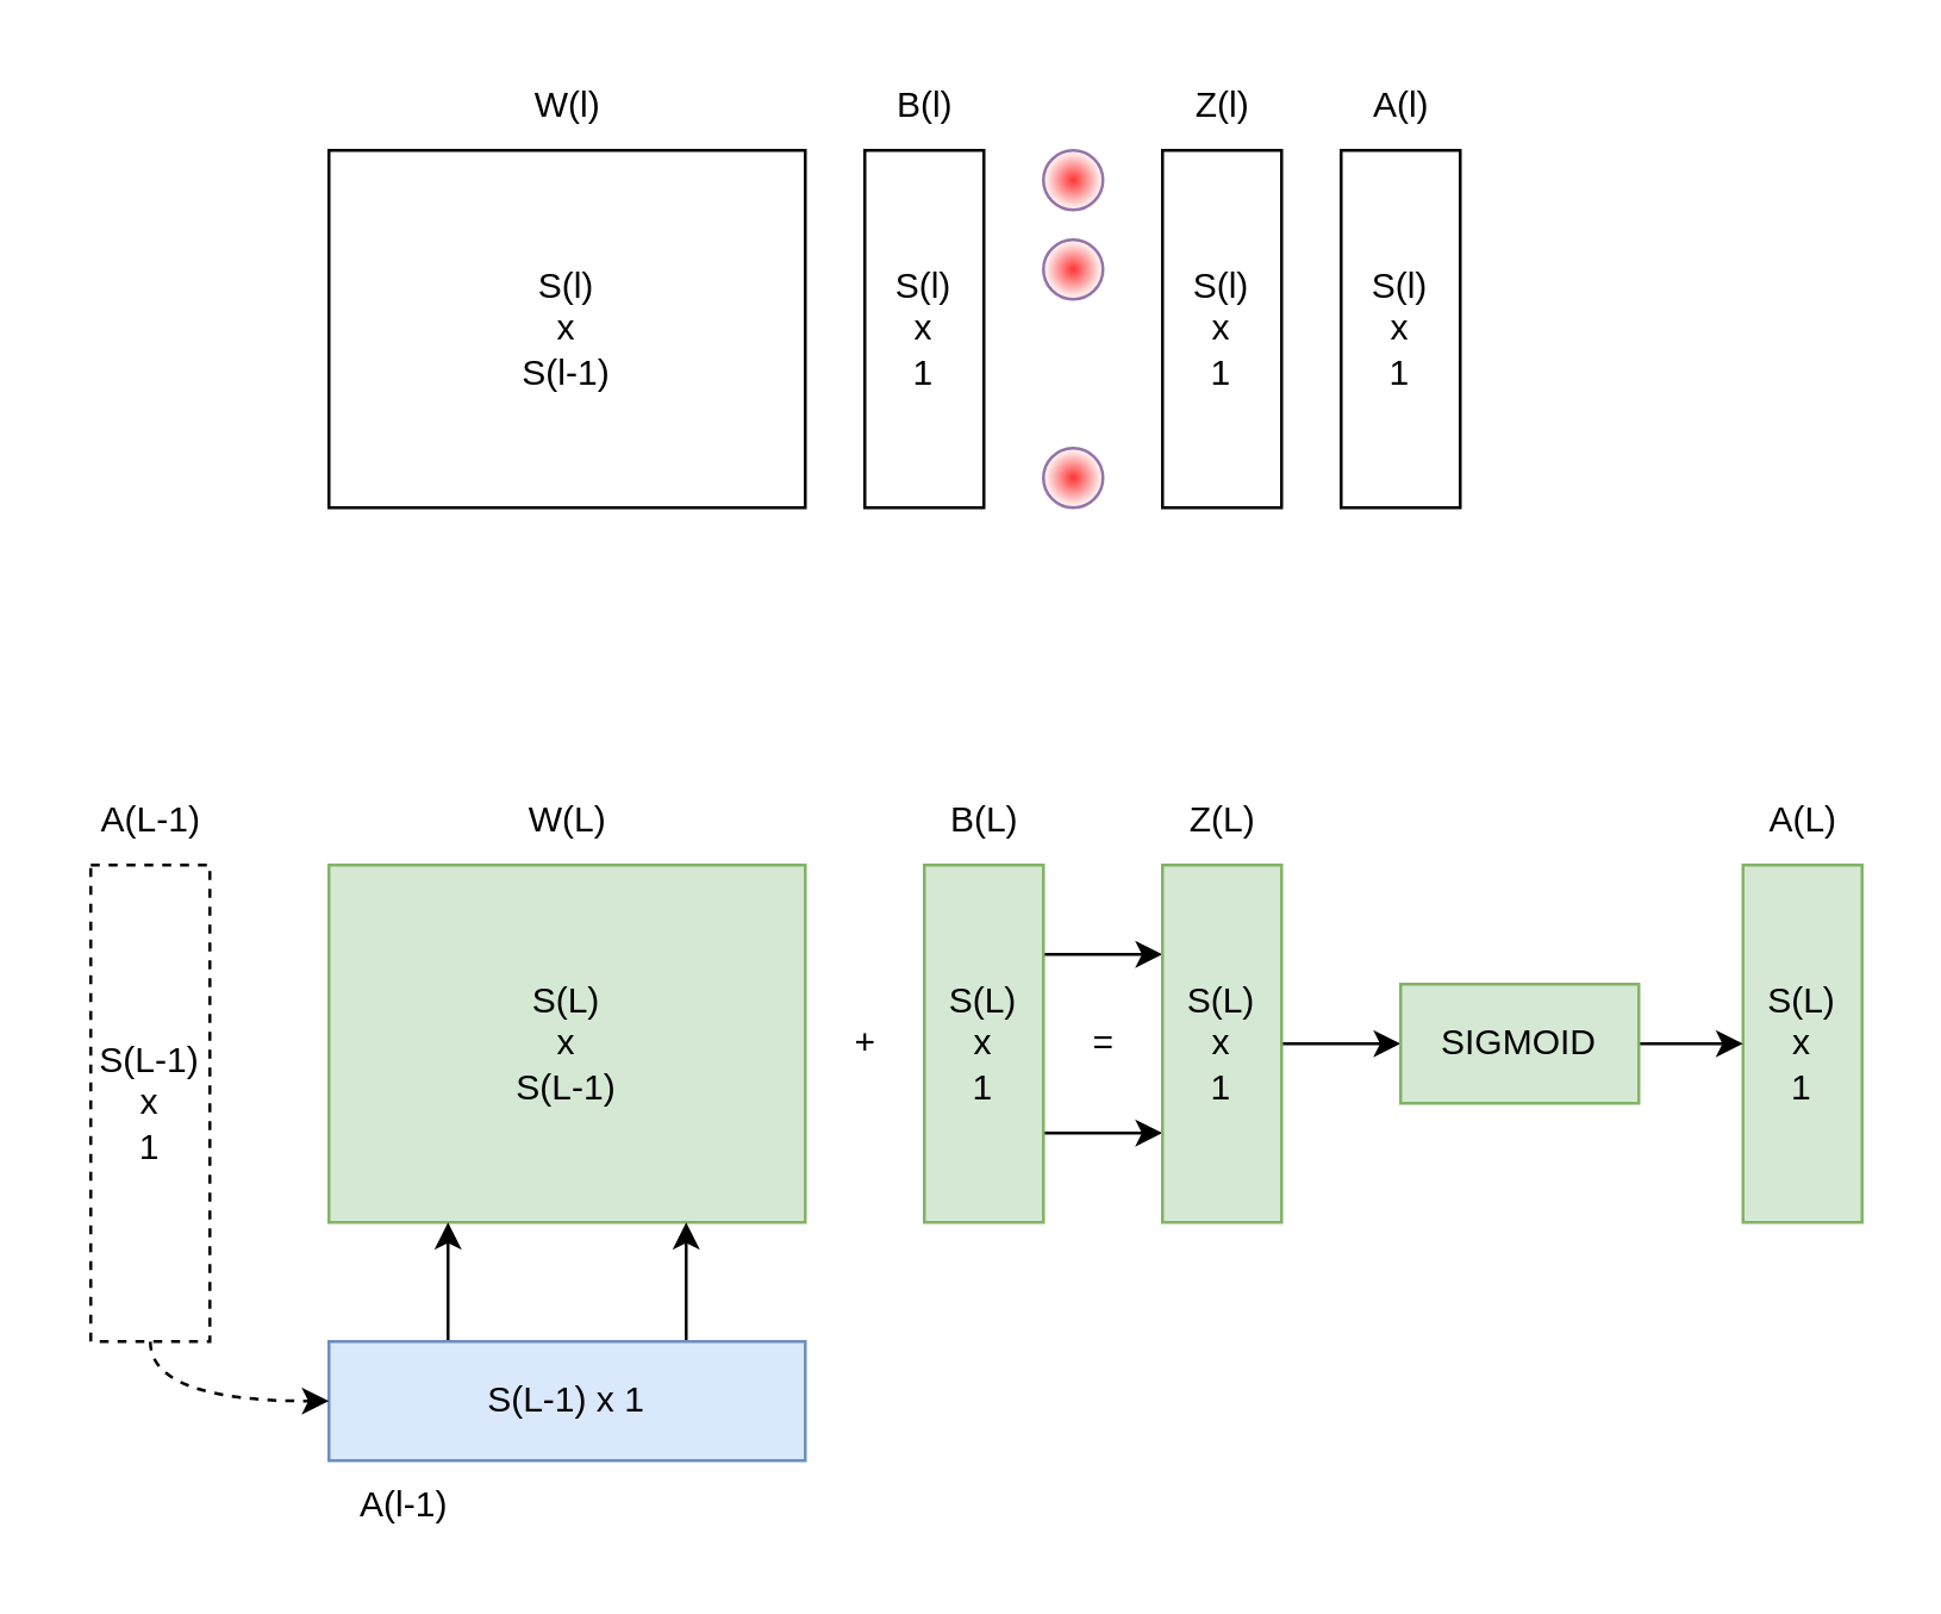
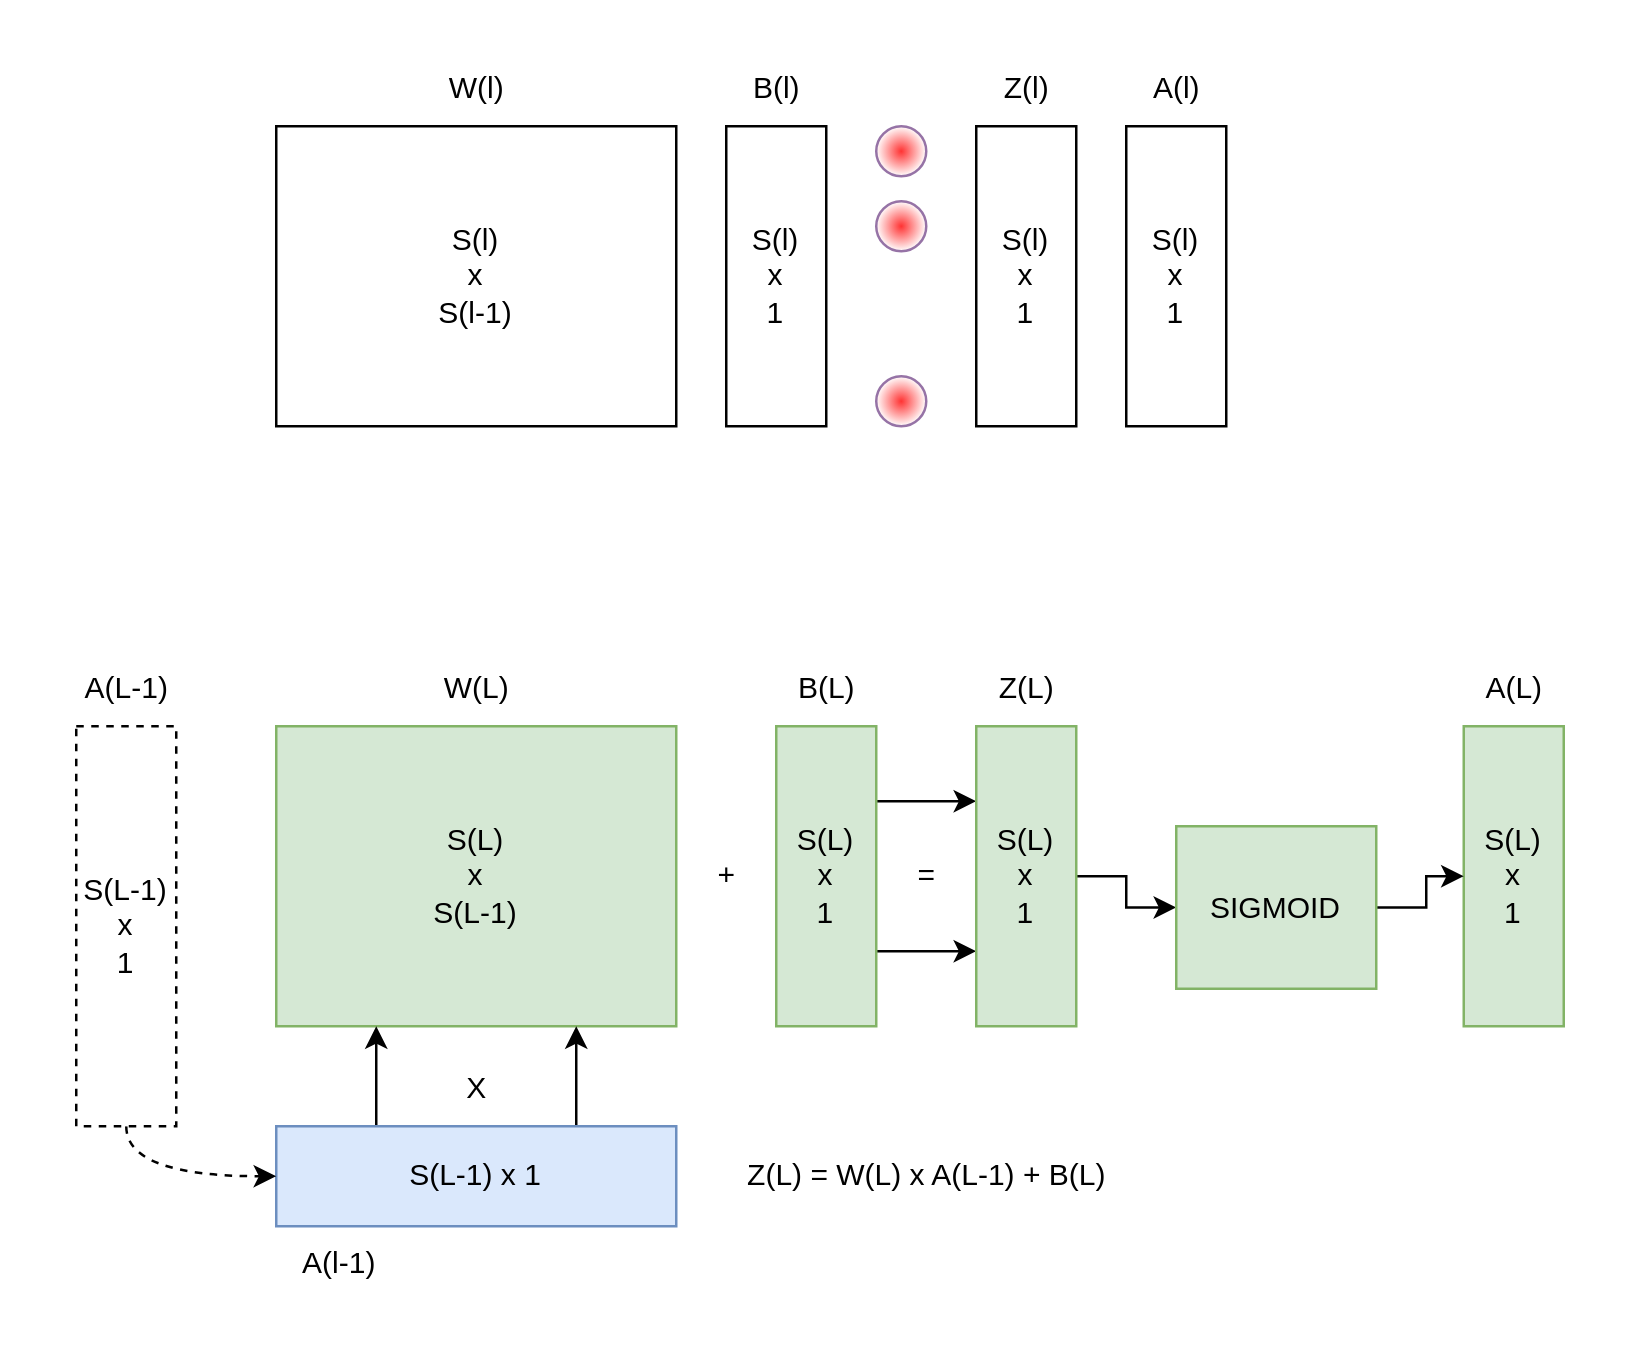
  <mxCell id="0" />
  <mxCell id="1" parent="0" />
  <mxCell id="2" value="S(l)&lt;br&gt;x&lt;br&gt;S(l-1)" style="rounded=0;whiteSpace=wrap;html=1;" parent="1" vertex="1"><mxGeometry x="110" y="50" width="160" height="120" as="geometry" /></mxCell>
  <mxCell id="3" value="" style="ellipse;whiteSpace=wrap;html=1;aspect=fixed;fillColor=#FF3333;strokeColor=#9673a6;gradientColor=#FFFFFF;gradientDirection=radial;" parent="1" vertex="1"><mxGeometry x="350" y="80" width="20" height="20" as="geometry" /></mxCell>
  <mxCell id="4" value="S(l)&lt;br&gt;x&lt;br&gt;1" style="rounded=0;whiteSpace=wrap;html=1;" parent="1" vertex="1"><mxGeometry x="290" y="50" width="40" height="120" as="geometry" /></mxCell>
  <mxCell id="5" value="S(l)&lt;br&gt;x&lt;br&gt;1" style="rounded=0;whiteSpace=wrap;html=1;" parent="1" vertex="1"><mxGeometry x="390" y="50" width="40" height="120" as="geometry" /></mxCell>
  <mxCell id="6" value="S(l)&lt;br&gt;x&lt;br&gt;1" style="rounded=0;whiteSpace=wrap;html=1;" parent="1" vertex="1"><mxGeometry x="450" y="50" width="40" height="120" as="geometry" /></mxCell>
  <mxCell id="7" value="W(l)" style="text;html=1;align=center;verticalAlign=middle;resizable=0;points=[];autosize=1;strokeColor=none;fillColor=none;" parent="1" vertex="1"><mxGeometry x="165" y="20" width="50" height="30" as="geometry" /></mxCell>
  <mxCell id="8" value="B(l)" style="text;html=1;align=center;verticalAlign=middle;resizable=0;points=[];autosize=1;strokeColor=none;fillColor=none;" parent="1" vertex="1"><mxGeometry x="290" y="20" width="40" height="30" as="geometry" /></mxCell>
  <mxCell id="9" value="Z(l)" style="text;html=1;align=center;verticalAlign=middle;resizable=0;points=[];autosize=1;strokeColor=none;fillColor=none;" parent="1" vertex="1"><mxGeometry x="390" y="20" width="40" height="30" as="geometry" /></mxCell>
  <mxCell id="10" value="A(l)" style="text;html=1;align=center;verticalAlign=middle;resizable=0;points=[];autosize=1;strokeColor=none;fillColor=none;" parent="1" vertex="1"><mxGeometry x="450" y="20" width="40" height="30" as="geometry" /></mxCell>
  <mxCell id="11" value="S(L)&lt;br&gt;x&lt;br&gt;S(L-1)" style="rounded=0;whiteSpace=wrap;html=1;fillColor=#d5e8d4;strokeColor=#82b366;" parent="1" vertex="1"><mxGeometry x="110" y="290" width="160" height="120" as="geometry" /></mxCell>
  <mxCell id="12" style="edgeStyle=orthogonalEdgeStyle;rounded=0;orthogonalLoop=1;jettySize=auto;html=1;exitX=1;exitY=0.25;exitDx=0;exitDy=0;entryX=0;entryY=0.25;entryDx=0;entryDy=0;" parent="1" source="14" target="19" edge="1"><mxGeometry relative="1" as="geometry" /></mxCell>
  <mxCell id="13" style="edgeStyle=orthogonalEdgeStyle;rounded=0;orthogonalLoop=1;jettySize=auto;html=1;exitX=1;exitY=0.75;exitDx=0;exitDy=0;entryX=0;entryY=0.75;entryDx=0;entryDy=0;" parent="1" source="14" target="19" edge="1"><mxGeometry relative="1" as="geometry" /></mxCell>
  <mxCell id="14" value="S(L)&lt;br&gt;x&lt;br&gt;1" style="rounded=0;whiteSpace=wrap;html=1;fillColor=#d5e8d4;strokeColor=#82b366;" parent="1" vertex="1"><mxGeometry x="310" y="290" width="40" height="120" as="geometry" /></mxCell>
  <mxCell id="15" style="edgeStyle=orthogonalEdgeStyle;rounded=0;orthogonalLoop=1;jettySize=auto;html=1;exitX=0.75;exitY=0;exitDx=0;exitDy=0;entryX=0.75;entryY=1;entryDx=0;entryDy=0;" parent="1" source="17" target="11" edge="1"><mxGeometry relative="1" as="geometry" /></mxCell>
  <mxCell id="16" style="edgeStyle=orthogonalEdgeStyle;rounded=0;orthogonalLoop=1;jettySize=auto;html=1;exitX=0.25;exitY=0;exitDx=0;exitDy=0;entryX=0.25;entryY=1;entryDx=0;entryDy=0;" parent="1" source="17" target="11" edge="1"><mxGeometry relative="1" as="geometry" /></mxCell>
  <mxCell id="17" value="S(L-1) x 1" style="rounded=0;whiteSpace=wrap;html=1;fillColor=#dae8fc;strokeColor=#6c8ebf;" parent="1" vertex="1"><mxGeometry x="110" y="450" width="160" height="40" as="geometry" /></mxCell>
  <mxCell id="18" style="edgeStyle=orthogonalEdgeStyle;rounded=0;orthogonalLoop=1;jettySize=auto;html=1;exitX=1;exitY=0.5;exitDx=0;exitDy=0;" parent="1" source="19" target="35" edge="1"><mxGeometry relative="1" as="geometry" /></mxCell>
  <mxCell id="19" value="S(L)&lt;br&gt;x&lt;br&gt;1" style="rounded=0;whiteSpace=wrap;html=1;fillColor=#d5e8d4;strokeColor=#82b366;" parent="1" vertex="1"><mxGeometry x="390" y="290" width="40" height="120" as="geometry" /></mxCell>
  <mxCell id="20" value="A(l-1)" style="text;html=1;align=center;verticalAlign=middle;resizable=0;points=[];autosize=1;strokeColor=none;fillColor=none;" parent="1" vertex="1"><mxGeometry x="110" y="490" width="50" height="30" as="geometry" /></mxCell>
+ <mxCell id="21" value="X" style="text;html=1;align=center;verticalAlign=middle;resizable=0;points=[];autosize=1;strokeColor=none;fillColor=none;" parent="1" vertex="1"><mxGeometry x="175" y="420" width="30" height="30" as="geometry" /></mxCell>
  <mxCell id="22" value="+" style="text;html=1;align=center;verticalAlign=middle;resizable=0;points=[];autosize=1;strokeColor=none;fillColor=none;" parent="1" vertex="1"><mxGeometry x="275" y="335" width="30" height="30" as="geometry" /></mxCell>
  <mxCell id="23" value="=" style="text;html=1;align=center;verticalAlign=middle;resizable=0;points=[];autosize=1;strokeColor=none;fillColor=none;" parent="1" vertex="1"><mxGeometry x="355" y="335" width="30" height="30" as="geometry" /></mxCell>
  <mxCell id="24" value="B(L)" style="text;html=1;align=center;verticalAlign=middle;resizable=0;points=[];autosize=1;strokeColor=none;fillColor=none;" parent="1" vertex="1"><mxGeometry x="305" y="260" width="50" height="30" as="geometry" /></mxCell>
  <mxCell id="25" value="W(L)" style="text;html=1;align=center;verticalAlign=middle;resizable=0;points=[];autosize=1;strokeColor=none;fillColor=none;" parent="1" vertex="1"><mxGeometry x="165" y="260" width="50" height="30" as="geometry" /></mxCell>
  <mxCell id="26" value="Z(L)" style="text;html=1;align=center;verticalAlign=middle;resizable=0;points=[];autosize=1;strokeColor=none;fillColor=none;" parent="1" vertex="1"><mxGeometry x="385" y="260" width="50" height="30" as="geometry" /></mxCell>
+ <mxCell id="27" value="Z(L) = W(L) x A(L-1) + B(L)" style="text;html=1;align=center;verticalAlign=middle;resizable=0;points=[];autosize=1;strokeColor=none;fillColor=none;" parent="1" vertex="1"><mxGeometry x="285" y="455" width="170" height="30" as="geometry" /></mxCell>
  <mxCell id="28" style="edgeStyle=orthogonalEdgeStyle;rounded=0;orthogonalLoop=1;jettySize=auto;html=1;curved=1;entryX=0;entryY=0.5;entryDx=0;entryDy=0;exitX=0.5;exitY=1;exitDx=0;exitDy=0;dashed=1;" parent="1" source="29" target="17" edge="1"><mxGeometry relative="1" as="geometry" /></mxCell>
  <mxCell id="29" value="S(L-1)&lt;br&gt;x&lt;br&gt;1" style="rounded=0;whiteSpace=wrap;html=1;dashed=1;" parent="1" vertex="1"><mxGeometry x="30" y="290" width="40" height="160" as="geometry" /></mxCell>
  <mxCell id="30" value="A(L-1)" style="text;html=1;align=center;verticalAlign=middle;resizable=0;points=[];autosize=1;strokeColor=none;fillColor=none;" parent="1" vertex="1"><mxGeometry x="20" y="260" width="60" height="30" as="geometry" /></mxCell>
  <mxCell id="31" value="" style="ellipse;whiteSpace=wrap;html=1;aspect=fixed;fillColor=#FF3333;strokeColor=#9673a6;gradientColor=#FFFFFF;gradientDirection=radial;" parent="1" vertex="1"><mxGeometry x="350" y="50" width="20" height="20" as="geometry" /></mxCell>
  <mxCell id="32" value="" style="ellipse;whiteSpace=wrap;html=1;aspect=fixed;fillColor=#FF3333;strokeColor=#9673a6;gradientColor=#FFFFFF;gradientDirection=radial;" parent="1" vertex="1"><mxGeometry x="350" y="150" width="20" height="20" as="geometry" /></mxCell>
  <mxCell id="33" value="S(L)&lt;br&gt;x&lt;br&gt;1" style="rounded=0;whiteSpace=wrap;html=1;fillColor=#d5e8d4;strokeColor=#82b366;" parent="1" vertex="1"><mxGeometry x="585" y="290" width="40" height="120" as="geometry" /></mxCell>
  <mxCell id="34" style="edgeStyle=orthogonalEdgeStyle;rounded=0;orthogonalLoop=1;jettySize=auto;html=1;" parent="1" source="35" target="33" edge="1"><mxGeometry relative="1" as="geometry" /></mxCell>
- <mxCell id="35" value="SIGMOID" style="rounded=0;whiteSpace=wrap;html=1;fillColor=#d5e8d4;strokeColor=#82b366;" parent="1" vertex="1"><mxGeometry x="470" y="330" width="80" height="40" as="geometry" /></mxCell>
+ <mxCell id="35" value="SIGMOID" style="rounded=0;whiteSpace=wrap;html=1;fillColor=#d5e8d4;strokeColor=#82b366;" parent="1" vertex="1"><mxGeometry x="470" y="330" width="80" height="65" as="geometry" /></mxCell>
  <mxCell id="36" value="A(L)" style="text;html=1;align=center;verticalAlign=middle;resizable=0;points=[];autosize=1;strokeColor=none;fillColor=none;" parent="1" vertex="1"><mxGeometry x="580" y="260" width="50" height="30" as="geometry" /></mxCell>
